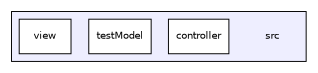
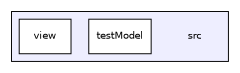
  digraph {
    compound=true
    node [fontname=Helvetica fontsize=10 shape=box color=black fillcolor=white style=filled]
    n1 [label=src shape=plaintext color="" fillcolor="" style=""]
-   n2 [label=controller]
    n3 [label=testModel]
    n4 [label=view]
    subgraph cluster_1 {
      bgcolor="#eeeeff"
      pencolor=black
      n1
-     n2
      n3
      n4
    }
  }
